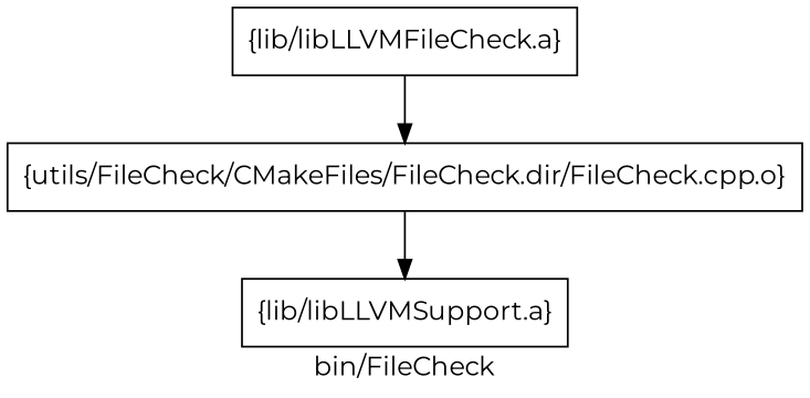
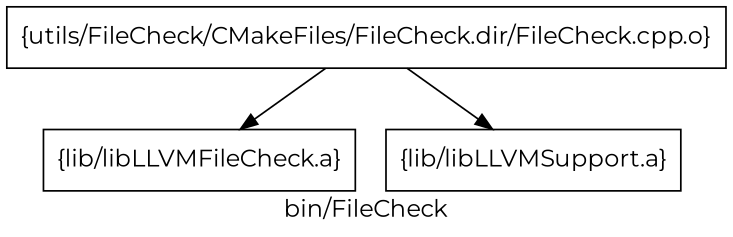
  digraph {
    fontname=Montserrat
    label="bin/FileCheck"
    rankdir=TB
    node [fontname=Montserrat group=0 shape=box]
    edge [fontname=Montserrat]
    n1 [label="{utils/FileCheck/CMakeFiles/FileCheck.dir/FileCheck.cpp.o}"]
    n2 [label="{lib/libLLVMFileCheck.a}"]
    n3 [label="{lib/libLLVMSupport.a}"]
    subgraph sub_1 {
      rank=same
      n1
    }
-   n2 -> n1
+   n1 -> n2
    n1 -> n3
  }
